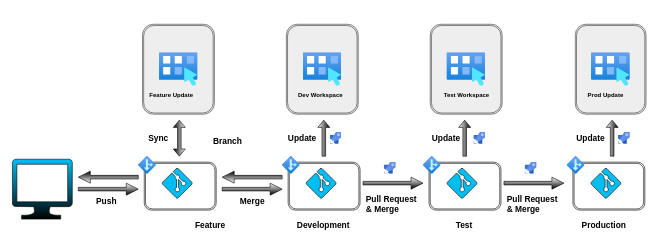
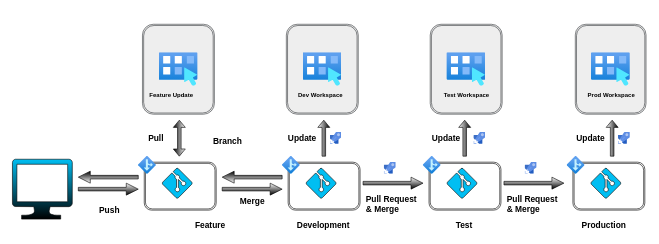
  <mxCell id="0" />
  <mxCell id="1" parent="0" />
  <mxCell id="2" value="" style="verticalLabelPosition=bottom;html=1;verticalAlign=top;align=center;strokeColor=default;fillColor=#00BEF2;shape=mxgraph.azure.computer;pointerEvents=1;gradientColor=default;shadow=0;textShadow=0;direction=east;flipH=0;flipV=0;" parent="1" vertex="1"><mxGeometry x="20" y="265" width="100" height="100" as="geometry" /></mxCell>
  <mxCell id="3" value="" style="shape=singleArrow;direction=west;whiteSpace=wrap;html=1;gradientColor=default;shadow=0;textShadow=0;flipH=0;flipV=0;strokeColor=default;" parent="1" vertex="1"><mxGeometry x="130" y="285" width="100" height="20" as="geometry" /></mxCell>
  <mxCell id="4" value="" style="shape=singleArrow;whiteSpace=wrap;html=1;gradientColor=default;shadow=0;textShadow=0;direction=east;flipH=0;flipV=0;strokeColor=default;" parent="1" vertex="1"><mxGeometry x="130" y="305" width="100" height="20" as="geometry" /></mxCell>
- <mxCell id="5" value="Push" style="rounded=0;whiteSpace=wrap;html=1;arcSize=50;strokeColor=none;strokeWidth=1;fillColor=none;fontColor=#000000;whiteSpace=wrap;align=left;verticalAlign=middle;spacingLeft=0;fontStyle=1;fontSize=14;spacing=10;textShadow=0;shadow=0;direction=east;flipH=0;flipV=0;" parent="1" vertex="1"><mxGeometry x="150" y="325" width="50" height="20" as="geometry" /></mxCell>
+ <mxCell id="5" value="Push" style="rounded=0;whiteSpace=wrap;html=1;arcSize=50;strokeColor=none;strokeWidth=1;fillColor=none;fontColor=#000000;whiteSpace=wrap;align=left;verticalAlign=middle;spacingLeft=0;fontStyle=1;fontSize=14;spacing=10;textShadow=0;shadow=0;direction=east;flipH=0;flipV=0;" parent="1" vertex="1"><mxGeometry x="155" y="340" width="50" height="20" as="geometry" /></mxCell>
  <mxCell id="6" value="" style="shape=ext;double=1;rounded=1;whiteSpace=wrap;html=1;shadow=0;textShadow=0;direction=east;flipH=0;flipV=0;strokeColor=default;" parent="1" vertex="1"><mxGeometry x="480" y="270" width="120" height="80" as="geometry" /></mxCell>
  <mxCell id="7" value="" style="image;aspect=fixed;html=1;points=[];align=right;fontSize=12;image=img/lib/azure2/general/Branch.svg;shadow=0;textShadow=0;labelPosition=left;verticalLabelPosition=top;verticalAlign=bottom;direction=east;flipH=0;flipV=0;strokeColor=default;" parent="1" vertex="1"><mxGeometry x="470" y="260" width="30" height="30" as="geometry" /></mxCell>
  <mxCell id="8" value="" style="verticalLabelPosition=middle;html=1;verticalAlign=middle;align=center;strokeColor=default;fillColor=#00BEF2;shape=mxgraph.azure.git_repository;shadow=0;textShadow=0;labelPosition=center;direction=east;flipH=0;flipV=0;" parent="1" vertex="1"><mxGeometry x="510" y="280" width="50" height="50" as="geometry" /></mxCell>
  <mxCell id="9" value="" style="shape=ext;double=1;rounded=1;whiteSpace=wrap;html=1;shadow=0;labelBorderColor=none;textShadow=0;flipH=0;glass=0;direction=east;flipV=0;strokeColor=default;" parent="1" vertex="1"><mxGeometry x="240" y="270" width="120" height="80" as="geometry" /></mxCell>
  <mxCell id="10" value="" style="image;aspect=fixed;html=1;points=[];align=right;fontSize=12;image=img/lib/azure2/general/Branch.svg;shadow=0;labelBorderColor=none;textShadow=0;flipH=0;labelPosition=left;verticalLabelPosition=top;verticalAlign=bottom;direction=east;flipV=0;strokeColor=default;" parent="1" vertex="1"><mxGeometry x="230" y="260" width="30" height="30" as="geometry" /></mxCell>
  <mxCell id="11" value="" style="verticalLabelPosition=middle;html=1;verticalAlign=middle;align=center;strokeColor=default;fillColor=#00BEF2;shape=mxgraph.azure.git_repository;shadow=0;labelBorderColor=none;textShadow=0;flipH=0;labelPosition=center;direction=east;flipV=0;" parent="1" vertex="1"><mxGeometry x="270" y="280" width="50" height="50" as="geometry" /></mxCell>
- <mxCell id="12" value="Sync" style="rounded=0;whiteSpace=wrap;html=1;arcSize=50;strokeColor=none;strokeWidth=1;fillColor=none;fontColor=#000000;whiteSpace=wrap;align=left;verticalAlign=middle;spacingLeft=0;fontStyle=1;fontSize=14;spacing=10;textShadow=0;labelBorderColor=none;shadow=0;direction=east;flipH=0;flipV=0;glass=0;" parent="1" vertex="1"><mxGeometry x="237" y="220" width="60" height="20" as="geometry" /></mxCell>
+ <mxCell id="12" value="Pull" style="rounded=0;whiteSpace=wrap;html=1;arcSize=50;strokeColor=none;strokeWidth=1;fillColor=none;fontColor=#000000;whiteSpace=wrap;align=left;verticalAlign=middle;spacingLeft=0;fontStyle=1;fontSize=14;spacing=10;textShadow=0;labelBorderColor=none;shadow=0;direction=east;flipH=0;flipV=0;glass=0;" parent="1" vertex="1"><mxGeometry x="237" y="220" width="60" height="20" as="geometry" /></mxCell>
  <mxCell id="13" value="" style="shape=singleArrow;direction=west;whiteSpace=wrap;html=1;gradientColor=default;shadow=0;textShadow=0;flipH=0;flipV=0;strokeColor=default;" parent="1" vertex="1"><mxGeometry x="370" y="285" width="100" height="20" as="geometry" /></mxCell>
  <mxCell id="14" value="" style="shape=singleArrow;whiteSpace=wrap;html=1;gradientColor=default;shadow=0;textShadow=0;direction=east;flipH=0;flipV=0;strokeColor=default;" parent="1" vertex="1"><mxGeometry x="370" y="305" width="100" height="20" as="geometry" /></mxCell>
  <mxCell id="15" value="Branch" style="rounded=0;whiteSpace=wrap;html=1;arcSize=50;strokeColor=none;strokeWidth=1;fillColor=none;fontColor=#000000;whiteSpace=wrap;align=left;verticalAlign=middle;spacingLeft=0;fontStyle=1;fontSize=14;spacing=10;textShadow=0;labelBorderColor=none;shadow=0;direction=east;flipH=0;flipV=0;" parent="1" vertex="1"><mxGeometry x="345" y="225" width="70" height="20" as="geometry" /></mxCell>
  <mxCell id="16" value="Merge" style="rounded=0;whiteSpace=wrap;html=1;arcSize=50;strokeColor=none;strokeWidth=1;fillColor=none;fontColor=#000000;whiteSpace=wrap;align=left;verticalAlign=middle;spacingLeft=0;fontStyle=1;fontSize=14;spacing=10;textShadow=0;shadow=0;direction=east;flipH=0;flipV=0;" parent="1" vertex="1"><mxGeometry x="390" y="325" width="60" height="20" as="geometry" /></mxCell>
  <mxCell id="17" value="Feature" style="rounded=0;whiteSpace=wrap;html=1;arcSize=50;strokeColor=none;strokeWidth=1;fillColor=none;fontColor=#000000;whiteSpace=wrap;align=left;verticalAlign=middle;spacingLeft=0;fontStyle=1;fontSize=14;spacing=10;textShadow=0;shadow=0;direction=east;flipH=0;flipV=0;" parent="1" vertex="1"><mxGeometry x="315" y="365" width="60" height="20" as="geometry" /></mxCell>
  <mxCell id="18" value="Development" style="rounded=0;whiteSpace=wrap;html=1;arcSize=50;strokeColor=none;strokeWidth=1;fillColor=none;fontColor=#000000;whiteSpace=wrap;align=left;verticalAlign=middle;spacingLeft=0;fontStyle=1;fontSize=14;spacing=10;textShadow=0;shadow=0;direction=east;flipH=0;flipV=0;" parent="1" vertex="1"><mxGeometry x="485" y="365" width="100" height="20" as="geometry" /></mxCell>
  <mxCell id="19" value="" style="shape=singleArrow;whiteSpace=wrap;html=1;gradientColor=default;shadow=0;textShadow=0;direction=east;flipH=0;flipV=0;strokeColor=default;" parent="1" vertex="1"><mxGeometry x="605" y="295" width="100" height="20" as="geometry" /></mxCell>
  <mxCell id="20" value="Pull Request &amp;amp; Merge" style="rounded=0;whiteSpace=wrap;html=1;arcSize=50;strokeColor=none;strokeWidth=1;fillColor=none;fontColor=#000000;whiteSpace=wrap;align=left;verticalAlign=middle;spacingLeft=0;fontStyle=1;fontSize=14;spacing=10;textShadow=0;shadow=0;direction=east;flipH=0;flipV=0;" parent="1" vertex="1"><mxGeometry x="600" y="315" width="105" height="50" as="geometry" /></mxCell>
  <mxCell id="21" value="" style="shape=singleArrow;direction=north;whiteSpace=wrap;html=1;gradientColor=default;shadow=0;textShadow=0;flipH=0;flipV=0;strokeColor=default;" parent="1" vertex="1"><mxGeometry x="529.5" y="200" width="20" height="60" as="geometry" /></mxCell>
  <mxCell id="22" value="Update" style="rounded=0;whiteSpace=wrap;html=1;arcSize=50;strokeColor=none;strokeWidth=1;fillColor=none;fontColor=#000000;whiteSpace=wrap;align=left;verticalAlign=middle;spacingLeft=0;fontStyle=1;fontSize=14;spacing=10;textShadow=0;labelBorderColor=none;shadow=0;direction=east;flipH=0;flipV=0;" parent="1" vertex="1"><mxGeometry x="469.5" y="220" width="60" height="20" as="geometry" /></mxCell>
  <mxCell id="23" value="" style="image;sketch=0;aspect=fixed;html=1;points=[];align=center;fontSize=12;image=img/lib/mscae/Azure_Pipelines.svg;shadow=0;textShadow=0;direction=east;flipH=0;flipV=0;strokeColor=default;" parent="1" vertex="1"><mxGeometry x="549.5" y="220" width="20" height="20" as="geometry" /></mxCell>
  <mxCell id="24" value="" style="image;sketch=0;aspect=fixed;html=1;points=[];align=center;fontSize=12;image=img/lib/mscae/Azure_Pipelines.svg;shadow=0;textShadow=0;direction=east;flipH=0;flipV=0;strokeColor=default;" parent="1" vertex="1"><mxGeometry x="640" y="270" width="20" height="20" as="geometry" /></mxCell>
  <mxCell id="25" value="" style="shape=doubleArrow;direction=south;whiteSpace=wrap;html=1;gradientColor=default;shadow=0;textShadow=0;flipH=0;flipV=0;strokeColor=default;" parent="1" vertex="1"><mxGeometry x="288.5" y="200" width="20" height="60" as="geometry" /></mxCell>
  <mxCell id="26" value="" style="shape=ext;double=1;rounded=1;whiteSpace=wrap;html=1;shadow=0;textShadow=0;direction=east;flipH=0;flipV=0;strokeColor=default;" parent="1" vertex="1"><mxGeometry x="715" y="270" width="120" height="80" as="geometry" /></mxCell>
  <mxCell id="27" value="" style="image;aspect=fixed;html=1;points=[];align=right;fontSize=12;image=img/lib/azure2/general/Branch.svg;shadow=0;textShadow=0;labelPosition=left;verticalLabelPosition=top;verticalAlign=bottom;direction=east;flipH=0;flipV=0;strokeColor=default;" parent="1" vertex="1"><mxGeometry x="705" y="260" width="30" height="30" as="geometry" /></mxCell>
  <mxCell id="28" value="" style="verticalLabelPosition=middle;html=1;verticalAlign=middle;align=center;strokeColor=default;fillColor=#00BEF2;shape=mxgraph.azure.git_repository;shadow=0;textShadow=0;labelPosition=center;direction=east;flipH=0;flipV=0;" parent="1" vertex="1"><mxGeometry x="745" y="280" width="50" height="50" as="geometry" /></mxCell>
  <mxCell id="29" value="Test" style="rounded=1;whiteSpace=wrap;html=1;arcSize=50;strokeColor=none;strokeWidth=1;fillColor=none;fontColor=#000000;whiteSpace=wrap;align=left;verticalAlign=middle;spacingLeft=0;fontStyle=1;fontSize=14;spacing=10;textShadow=0;shadow=0;direction=east;flipH=0;flipV=0;" parent="1" vertex="1"><mxGeometry x="750" y="365" width="50" height="20" as="geometry" /></mxCell>
  <mxCell id="30" value="" style="shape=singleArrow;whiteSpace=wrap;html=1;gradientColor=default;shadow=0;textShadow=0;direction=east;flipH=0;flipV=0;strokeColor=default;" parent="1" vertex="1"><mxGeometry x="840" y="295" width="100" height="20" as="geometry" /></mxCell>
  <mxCell id="31" value="Pull Request &amp;amp; Merge" style="rounded=0;whiteSpace=wrap;html=1;arcSize=50;strokeColor=none;strokeWidth=1;fillColor=none;fontColor=#000000;whiteSpace=wrap;align=left;verticalAlign=middle;spacingLeft=0;fontStyle=1;fontSize=14;spacing=10;textShadow=0;shadow=0;direction=east;flipH=0;flipV=0;" parent="1" vertex="1"><mxGeometry x="835" y="315" width="105" height="50" as="geometry" /></mxCell>
  <mxCell id="32" value="" style="shape=singleArrow;direction=north;whiteSpace=wrap;html=1;gradientColor=default;shadow=0;textShadow=0;flipH=0;flipV=0;strokeColor=default;" parent="1" vertex="1"><mxGeometry x="764.5" y="200" width="20" height="60" as="geometry" /></mxCell>
  <mxCell id="33" value="Update" style="rounded=0;whiteSpace=wrap;html=1;arcSize=50;strokeColor=none;strokeWidth=1;fillColor=none;fontColor=#000000;whiteSpace=wrap;align=left;verticalAlign=middle;spacingLeft=0;fontStyle=1;fontSize=14;spacing=10;textShadow=0;labelBorderColor=none;shadow=0;direction=east;flipH=0;flipV=0;" parent="1" vertex="1"><mxGeometry x="709.5" y="220" width="60" height="20" as="geometry" /></mxCell>
  <mxCell id="34" value="" style="image;sketch=0;aspect=fixed;html=1;points=[];align=center;fontSize=12;image=img/lib/mscae/Azure_Pipelines.svg;shadow=0;textShadow=0;direction=east;flipH=0;flipV=0;strokeColor=default;" parent="1" vertex="1"><mxGeometry x="789.5" y="220" width="20" height="20" as="geometry" /></mxCell>
  <mxCell id="35" value="" style="image;sketch=0;aspect=fixed;html=1;points=[];align=center;fontSize=12;image=img/lib/mscae/Azure_Pipelines.svg;shadow=0;textShadow=0;direction=east;flipH=0;flipV=0;strokeColor=default;" parent="1" vertex="1"><mxGeometry x="875" y="270" width="20" height="20" as="geometry" /></mxCell>
  <mxCell id="36" value="" style="shape=ext;double=1;rounded=1;whiteSpace=wrap;html=1;shadow=0;textShadow=1;direction=east;flipH=0;flipV=0;strokeColor=default;" parent="1" vertex="1"><mxGeometry x="955" y="270" width="120" height="80" as="geometry" /></mxCell>
  <mxCell id="37" value="" style="image;aspect=fixed;html=1;points=[];align=right;fontSize=12;image=img/lib/azure2/general/Branch.svg;shadow=0;textShadow=0;labelPosition=left;verticalLabelPosition=top;verticalAlign=bottom;direction=east;flipH=0;flipV=0;strokeColor=default;" parent="1" vertex="1"><mxGeometry x="945" y="260" width="30" height="30" as="geometry" /></mxCell>
  <mxCell id="38" value="" style="verticalLabelPosition=middle;html=1;verticalAlign=middle;align=center;strokeColor=default;fillColor=#00BEF2;shape=mxgraph.azure.git_repository;shadow=0;textShadow=0;labelPosition=center;direction=east;flipH=0;flipV=0;" parent="1" vertex="1"><mxGeometry x="985" y="280" width="50" height="50" as="geometry" /></mxCell>
  <mxCell id="39" value="Production" style="rounded=0;whiteSpace=wrap;html=1;arcSize=50;strokeColor=none;strokeWidth=1;fillColor=none;fontColor=#000000;whiteSpace=wrap;align=left;verticalAlign=middle;spacingLeft=0;fontStyle=1;fontSize=14;spacing=10;textShadow=0;shadow=0;direction=east;flipH=0;flipV=0;" parent="1" vertex="1"><mxGeometry x="960" y="365" width="110" height="20" as="geometry" /></mxCell>
  <mxCell id="40" value="" style="shape=singleArrow;direction=north;whiteSpace=wrap;html=1;gradientColor=default;shadow=0;textShadow=0;flipH=0;flipV=0;strokeColor=default;" parent="1" vertex="1"><mxGeometry x="1010.5" y="200" width="20" height="60" as="geometry" /></mxCell>
  <mxCell id="41" value="Update" style="rounded=0;whiteSpace=wrap;html=1;arcSize=50;strokeColor=none;strokeWidth=1;fillColor=none;fontColor=#000000;whiteSpace=wrap;align=left;verticalAlign=middle;spacingLeft=0;fontStyle=1;fontSize=14;spacing=10;textShadow=0;labelBorderColor=none;shadow=0;direction=east;flipH=0;flipV=0;" parent="1" vertex="1"><mxGeometry x="950.5" y="220" width="60" height="20" as="geometry" /></mxCell>
  <mxCell id="42" value="" style="image;sketch=0;aspect=fixed;html=1;points=[];align=center;fontSize=12;image=img/lib/mscae/Azure_Pipelines.svg;shadow=0;textShadow=0;direction=east;flipH=0;flipV=0;strokeColor=default;" parent="1" vertex="1"><mxGeometry x="1030.5" y="220" width="20" height="20" as="geometry" /></mxCell>
  <mxCell id="43" value="" style="shape=ext;double=1;rounded=1;whiteSpace=wrap;html=1;shadow=0;labelBorderColor=none;textShadow=0;flipH=0;glass=0;direction=east;flipV=0;strokeColor=#36393d;fillColor=#eeeeee;gradientColor=none;" parent="1" vertex="1"><mxGeometry x="237" y="40" width="120" height="150" as="geometry" /></mxCell>
  <mxCell id="44" value="" style="shape=image;verticalLabelPosition=bottom;verticalAlign=top;imageAspect=0;image=https://www.brasoftware.com.br/Marketing/Microsoft/2023/ebook/fabric/img/icon-microsoft-fabric.png;shadow=0;textShadow=1;" parent="1" vertex="1"><mxGeometry x="187" y="20" width="75" height="75" as="geometry" /></mxCell>
  <mxCell id="45" value="" style="image;aspect=fixed;html=1;points=[];align=center;fontSize=12;image=img/lib/azure2/compute/Workspaces.svg;shadow=0;textShadow=0;" parent="1" vertex="1"><mxGeometry x="264.5" y="87" width="65" height="56.0" as="geometry" /></mxCell>
  <mxCell id="46" value="Feature Update" style="rounded=1;whiteSpace=wrap;html=1;arcSize=50;strokeColor=none;strokeWidth=1;fillColor=none;fontColor=#000000;whiteSpace=wrap;align=left;verticalAlign=middle;spacingLeft=0;fontStyle=1;fontSize=10;spacing=10;textShadow=0;shadow=0;direction=east;flipH=0;flipV=0;" parent="1" vertex="1"><mxGeometry x="238.5" y="143" width="120" height="27" as="geometry" /></mxCell>
  <mxCell id="47" value="" style="shape=ext;double=1;rounded=1;whiteSpace=wrap;html=1;shadow=0;labelBorderColor=none;textShadow=0;flipH=0;glass=0;direction=east;flipV=0;strokeColor=#36393d;fillColor=#eeeeee;" parent="1" vertex="1"><mxGeometry x="477" y="40" width="120" height="150" as="geometry" /></mxCell>
  <mxCell id="48" value="" style="shape=image;verticalLabelPosition=bottom;verticalAlign=top;imageAspect=0;image=https://www.brasoftware.com.br/Marketing/Microsoft/2023/ebook/fabric/img/icon-microsoft-fabric.png;shadow=0;textShadow=1;" parent="1" vertex="1"><mxGeometry x="427" y="20" width="75" height="75" as="geometry" /></mxCell>
  <mxCell id="49" value="" style="image;aspect=fixed;html=1;points=[];align=center;fontSize=12;image=img/lib/azure2/compute/Workspaces.svg;shadow=0;textShadow=0;" parent="1" vertex="1"><mxGeometry x="504.5" y="87" width="65" height="56.0" as="geometry" /></mxCell>
  <mxCell id="50" value="Dev Workspace" style="rounded=1;whiteSpace=wrap;html=1;arcSize=50;strokeColor=none;strokeWidth=1;fillColor=none;fontColor=#000000;whiteSpace=wrap;align=left;verticalAlign=middle;spacingLeft=0;fontStyle=1;fontSize=10;spacing=10;textShadow=0;shadow=0;direction=east;flipH=0;flipV=0;" parent="1" vertex="1"><mxGeometry x="487" y="143" width="110" height="27" as="geometry" /></mxCell>
  <mxCell id="51" value="" style="shape=ext;double=1;rounded=1;whiteSpace=wrap;html=1;shadow=0;labelBorderColor=none;textShadow=0;flipH=0;glass=0;direction=east;flipV=0;strokeColor=#36393d;fillColor=#eeeeee;" parent="1" vertex="1"><mxGeometry x="717" y="40" width="120" height="150" as="geometry" /></mxCell>
  <mxCell id="52" value="" style="image;aspect=fixed;html=1;points=[];align=center;fontSize=12;image=img/lib/azure2/compute/Workspaces.svg;shadow=0;textShadow=0;" parent="1" vertex="1"><mxGeometry x="744.5" y="87" width="65" height="56.0" as="geometry" /></mxCell>
  <mxCell id="53" value="Test Workspace" style="rounded=1;whiteSpace=wrap;html=1;arcSize=50;strokeColor=none;strokeWidth=1;fillColor=none;fontColor=#000000;whiteSpace=wrap;align=left;verticalAlign=middle;spacingLeft=0;fontStyle=1;fontSize=10;spacing=10;textShadow=0;shadow=0;direction=east;flipH=0;flipV=0;" parent="1" vertex="1"><mxGeometry x="730" y="143" width="97" height="27" as="geometry" /></mxCell>
  <mxCell id="54" value="" style="shape=ext;double=1;rounded=1;whiteSpace=wrap;html=1;shadow=0;labelBorderColor=none;textShadow=1;flipH=0;glass=0;direction=east;flipV=0;strokeColor=#36393d;fillColor=#eeeeee;" parent="1" vertex="1"><mxGeometry x="959" y="40" width="118" height="150" as="geometry" /></mxCell>
  <mxCell id="55" value="" style="image;aspect=fixed;html=1;points=[];align=center;fontSize=12;image=img/lib/azure2/compute/Workspaces.svg;shadow=0;textShadow=0;" parent="1" vertex="1"><mxGeometry x="985.5" y="87" width="65" height="56.0" as="geometry" /></mxCell>
- <mxCell id="56" value="Prod Update" style="rounded=1;whiteSpace=wrap;html=1;arcSize=50;strokeColor=none;strokeWidth=1;fillColor=none;fontColor=#000000;whiteSpace=wrap;align=left;verticalAlign=middle;spacingLeft=0;fontStyle=1;fontSize=10;spacing=10;textShadow=0;shadow=0;direction=east;flipH=0;flipV=0;" parent="1" vertex="1"><mxGeometry x="970" y="143" width="97" height="27" as="geometry" /></mxCell>
+ <mxCell id="56" value="Prod Workspace" style="rounded=1;whiteSpace=wrap;html=1;arcSize=50;strokeColor=none;strokeWidth=1;fillColor=none;fontColor=#000000;whiteSpace=wrap;align=left;verticalAlign=middle;spacingLeft=0;fontStyle=1;fontSize=10;spacing=10;textShadow=0;shadow=0;direction=east;flipH=0;flipV=0;" parent="1" vertex="1"><mxGeometry x="970" y="143" width="97" height="27" as="geometry" /></mxCell>
